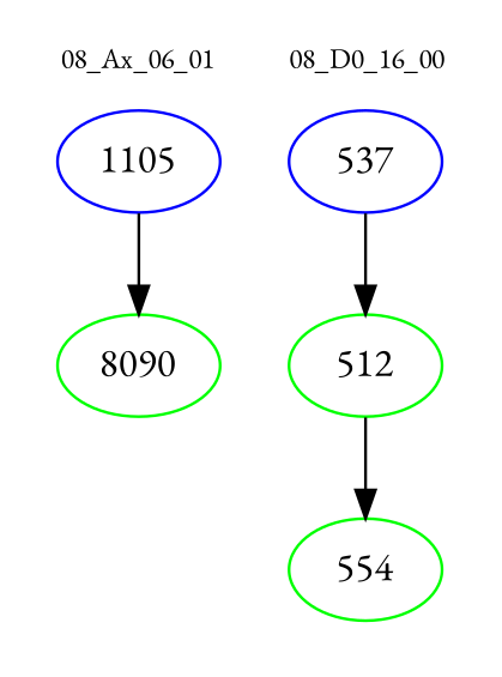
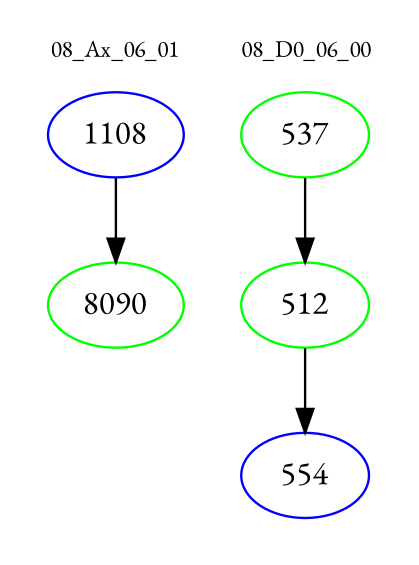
  digraph {
    fontname="EB Garamond"
    node [color=blue fontname="EB Garamond"]
    edge [color=black fontname="EB Garamond"]
-   n1 [label=1105]
+   n1 [label=1108]
    n2 [color=green label=8090]
-   n3 [label=537]
+   n3 [color=green label=537]
    n4 [color=green label=512]
-   n5 [color=green label=554]
+   n5 [label=554]
    subgraph cluster_1 {
      color=white
      fontsize=10
      label="08_Ax_06_01"
      n1
      n2
    }
    subgraph cluster_2 {
      color=white
      fontsize=10
-     label="08_D0_16_00"
+     label="08_D0_06_00"
      n3
      n4
      n5
    }
    n1 -> n2
    n3 -> n4
    n4 -> n5
  }
